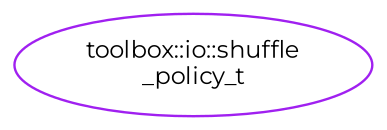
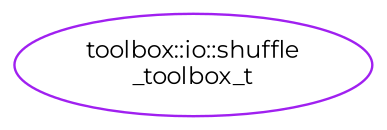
  digraph {
    rankdir=LR
    fontname=Montserrat
-   n1 [color=purple fillcolor=white fontname=Montserrat fontsize=10 height=0.2 label="toolbox::io::shuffle\l_policy_t" shape=ellipse style=filled width=0.4]
+   n1 [color=purple fillcolor=white fontname=Montserrat fontsize=10 height=0.2 label="toolbox::io::shuffle\l_toolbox_t" shape=ellipse style=filled width=0.4]
  }
